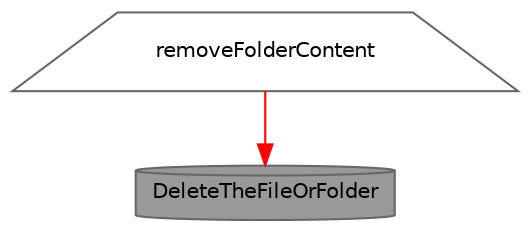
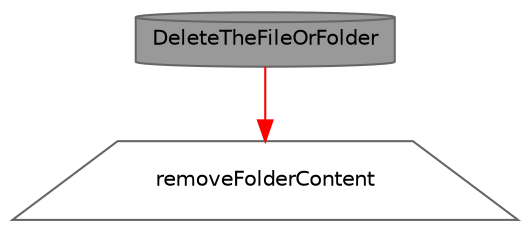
  digraph {
    rankdir=TB
    node [fontname=Helvetica fontsize=10 style=filled]
    n1 [color=gray40 fillcolor=grey60 fontcolor=black height=0.2 label=DeleteTheFileOrFolder shape=cylinder width=0.4]
    n2 [color=grey40 fillcolor=white height=0.2 label=removeFolderContent shape=trapezium width=0.4]
-   n2 -> n1 [color=red fontname=Helvetica fontsize=10 labelfontname=Helvetica labelfontsize=10 style=solid]
+   n1 -> n2 [color=red fontname=Helvetica fontsize=10 labelfontname=Helvetica labelfontsize=10 style=solid]
  }
